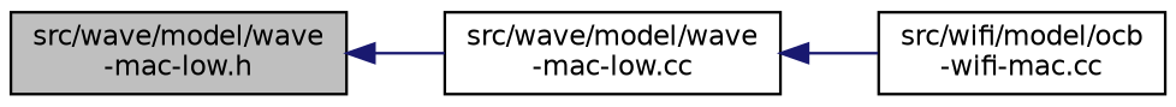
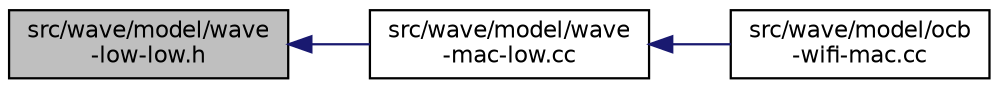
  digraph {
    rankdir=LR
    node [color=black fillcolor=white fontname=Helvetica fontsize=10 shape=record style=filled]
    edge [color=midnightblue dir=back fontname=Helvetica fontsize=10 labelfontname=Helvetica labelfontsize=10 style=solid]
-   n1 [fillcolor=grey75 fontcolor=black height=0.2 label="src/wave/model/wave\l-mac-low.h" width=0.4]
+   n1 [fillcolor=grey75 fontcolor=black height=0.2 label="src/wave/model/wave\l-low-low.h" width=0.4]
    n2 [height=0.2 label="src/wave/model/wave\l-mac-low.cc" width=0.4]
-   n3 [height=0.2 label="src/wifi/model/ocb\l-wifi-mac.cc" width=0.4]
+   n3 [height=0.2 label="src/wave/model/ocb\l-wifi-mac.cc" width=0.4]
    n1 -> n2
    n2 -> n3
  }
